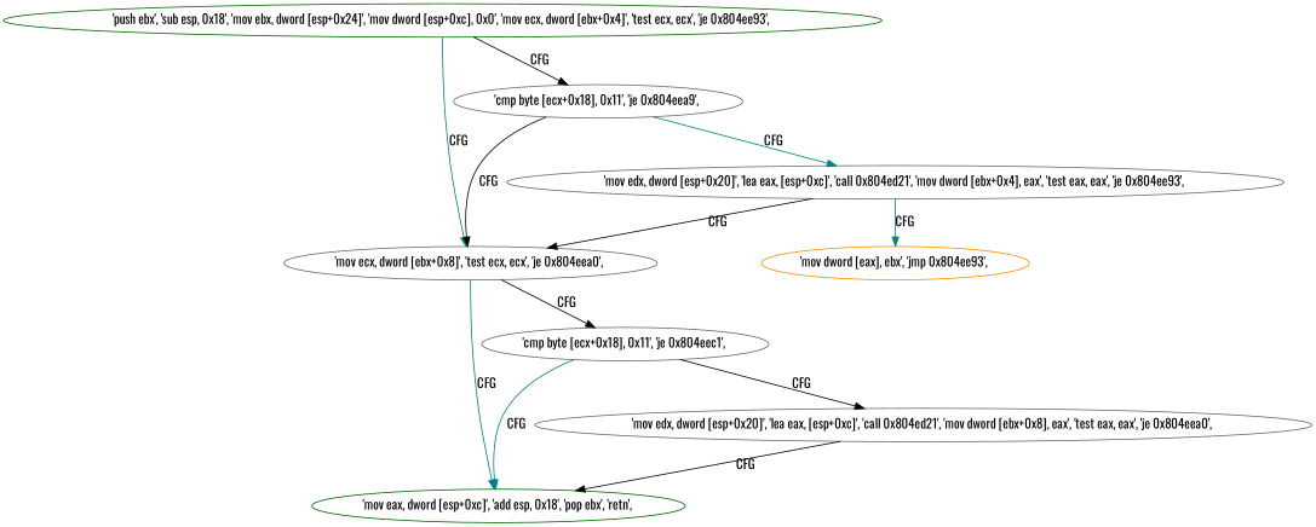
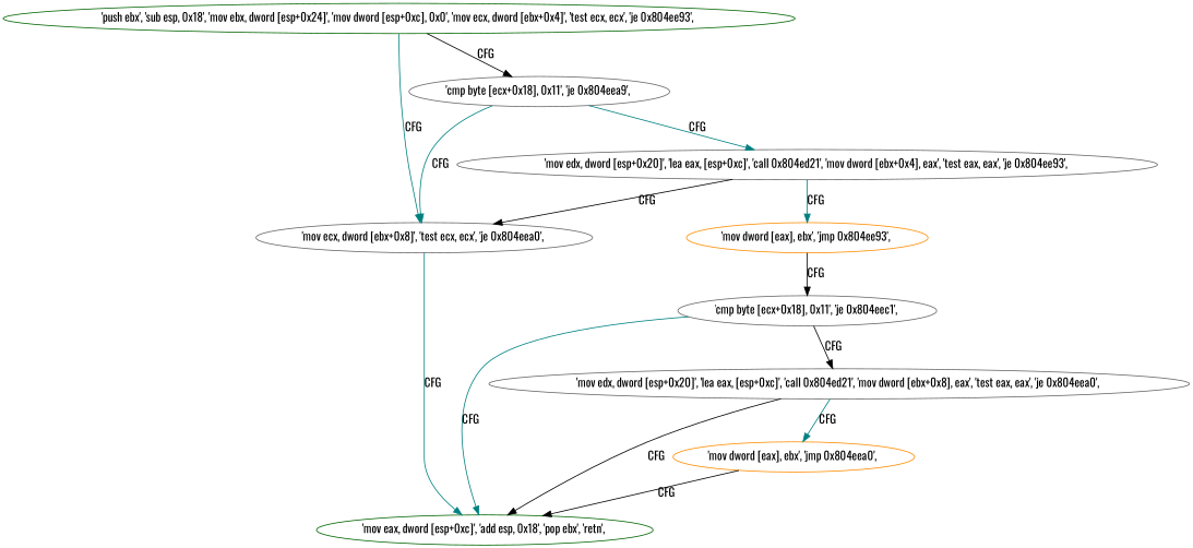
  digraph {
    fontname=Oswald
    node [color=gray40 fontname=Oswald]
    edge [color=teal fontname=Oswald]
    n1 [color=darkgreen label="'push ebx', 'sub esp, 0x18', 'mov ebx, dword [esp+0x24]', 'mov dword [esp+0xc], 0x0', 'mov ecx, dword [ebx+0x4]', 'test ecx, ecx', 'je 0x804ee93', "]
    n2 [label="'mov ecx, dword [ebx+0x8]', 'test ecx, ecx', 'je 0x804eea0', "]
    n3 [label="'cmp byte [ecx+0x18], 0x11', 'je 0x804eea9', "]
    n4 [color=darkgreen label="'mov eax, dword [esp+0xc]', 'add esp, 0x18', 'pop ebx', 'retn', "]
    n5 [label="'cmp byte [ecx+0x18], 0x11', 'je 0x804eec1', "]
    n6 [label="'mov edx, dword [esp+0x20]', 'lea eax, [esp+0xc]', 'call 0x804ed21', 'mov dword [ebx+0x4], eax', 'test eax, eax', 'je 0x804ee93', "]
    n7 [label="'mov edx, dword [esp+0x20]', 'lea eax, [esp+0xc]', 'call 0x804ed21', 'mov dword [ebx+0x8], eax', 'test eax, eax', 'je 0x804eea0', "]
    n8 [color=darkorange label="'mov dword [eax], ebx', 'jmp 0x804ee93', "]
+   n9 [color=darkorange label="'mov dword [eax], ebx', 'jmp 0x804eea0', "]
    n1 -> n2 [label=CFG]
    n1 -> n3 [color=black label=CFG]
    n2 -> n4 [label=CFG]
-   n2 -> n5 [color=black label=CFG]
-   n3 -> n2 [color=black label=CFG]
+   n8 -> n5 [color=black label=CFG]
+   n3 -> n2 [label=CFG]
    n3 -> n6 [label=CFG]
    n5 -> n4 [label=CFG]
    n5 -> n7 [color=black label=CFG]
    n6 -> n2 [color=black label=CFG]
    n6 -> n8 [label=CFG]
    n7 -> n4 [color=black label=CFG]
+   n7 -> n9 [label=CFG]
+   n9 -> n4 [color=black label=CFG]
  }
